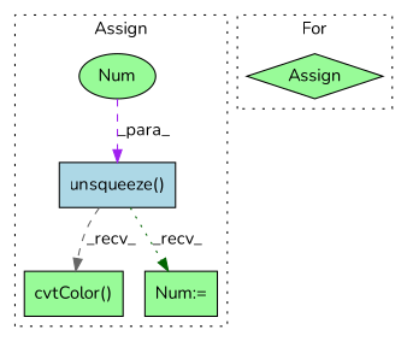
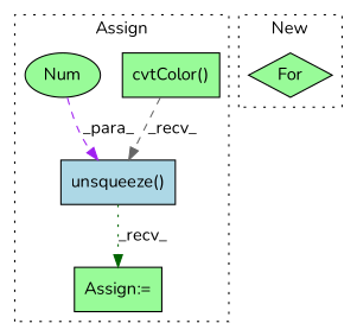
  digraph {
    fontname=Nunito
    node [a=75 fillcolor=palegreen fontname=Nunito shape=box style=filled]
    edge [fontname=Nunito style=dashed]
    n1 [l="13,1" label="cvtColor()" s="1919,1967"]
-   n2 [a=68 l=3 label="Num:=" s=1975]
+   n2 [a=68 l=3 label="Assign:=" s=1975]
    n3 [fillcolor=lightblue l="25,1" label="unsqueeze()" s="1978,2004"]
    n4 [a=76 l=1 label=Num s=2003 shape=ellipse]
-   n5 [a=107 l="4,26" label=Assign s="2139,2180" shape=diamond]
+   n5 [a=107 l="4,26" label=For s="2139,2180" shape=diamond]
    subgraph cluster_1 {
      label=Assign
      style=dotted
      n1
      n2
      n3
      n4
    }
    subgraph cluster_2 {
-     label=For
+     label=New
      style=dotted
      n5
    }
-   n3 -> n1 [color=gray40 label=_recv_]
+   n1 -> n3 [color=gray40 label=_recv_]
    n3 -> n2 [color=darkgreen label=_recv_ style=dotted]
    n4 -> n3 [color=purple label=_para_]
  }
